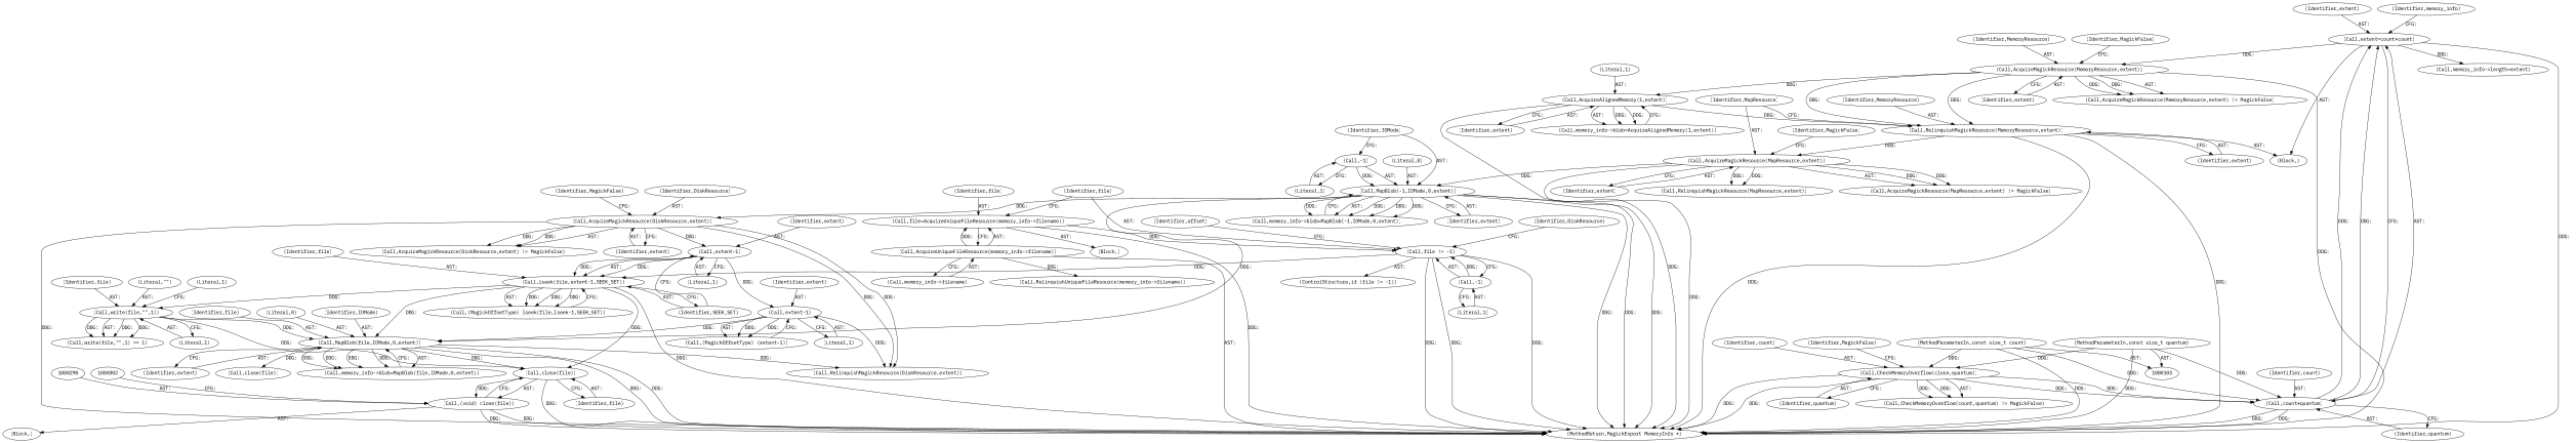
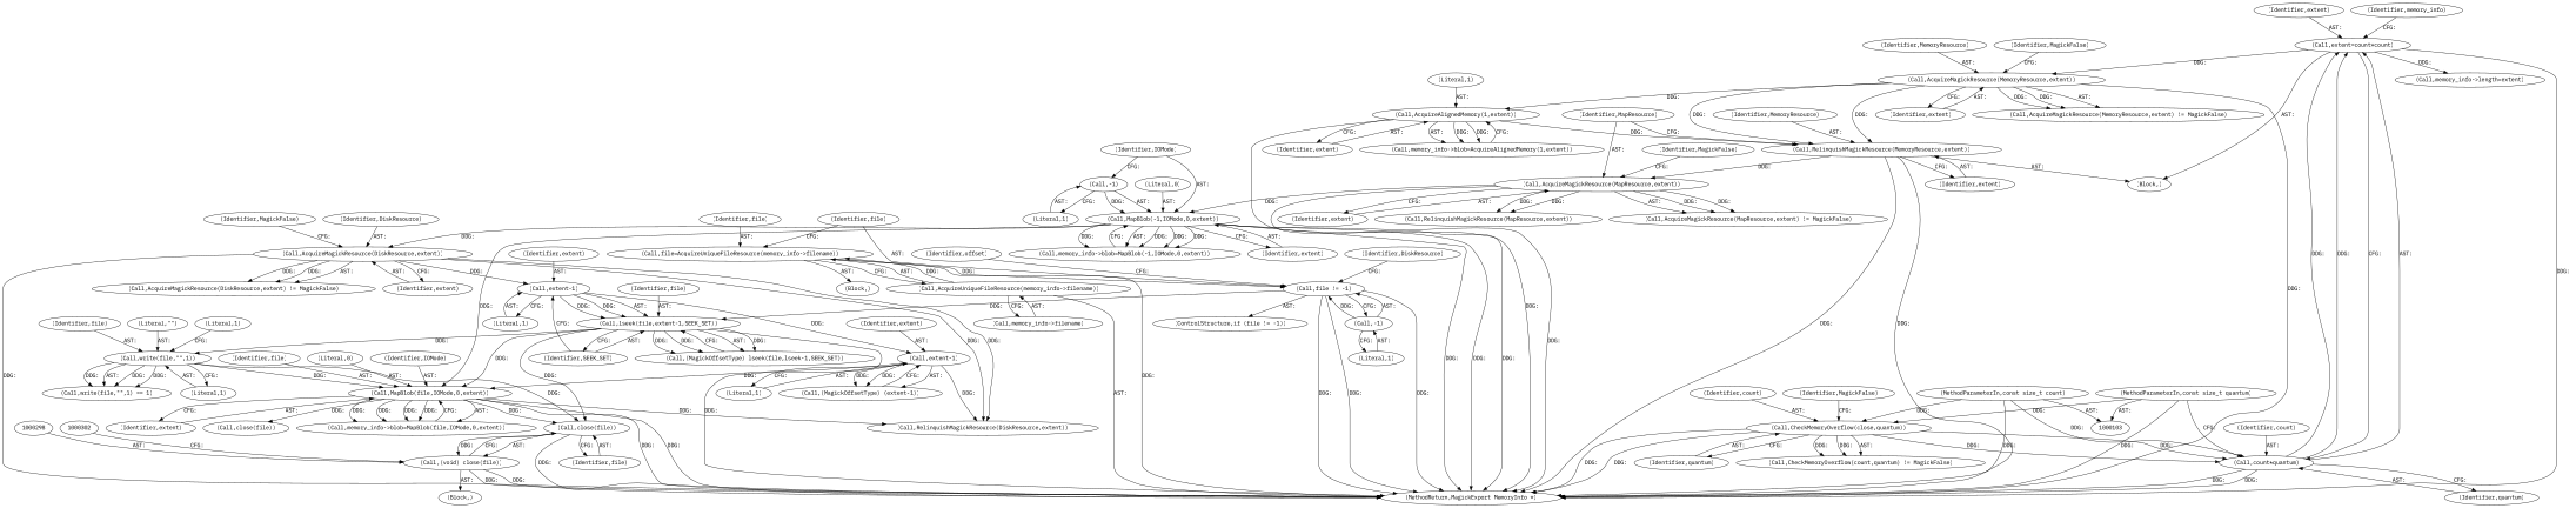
  digraph {
    fontname="IBM Plex Mono"
    node [fontname="IBM Plex Mono"]
    edge [fontname="IBM Plex Mono"]
    n1 [label="(Call,close(file))"]
    n2 [label="(Call,(void) close(file))"]
    n3 [label="(Identifier,file)"]
    n4 [label="(MethodReturn,MagickExport MemoryInfo *)"]
    n5 [label="(Block,)"]
    n6 [label="(Call,MapBlob(file,IOMode,0,extent))"]
    n7 [label="(Call,memory_info->blob=MapBlob(file,IOMode,0,extent))"]
    n8 [label="(Identifier,extent)"]
    n9 [label="(Call,close(file))"]
    n10 [label="(Call,RelinquishMagickResource(DiskResource,extent))"]
    n11 [label="(Call,write(file,\"\",1))"]
    n12 [label="(Call,write(file,\"\",1) == 1)"]
    n13 [label="(Literal,1)"]
    n14 [label="(Call,lseek(file,extent-1,SEEK_SET))"]
    n15 [label="(Identifier,SEEK_SET)"]
    n16 [label="(Call,(MagickOffsetType) lseek(file,lseek-1,SEEK_SET))"]
    n17 [label="(Call,extent-1)"]
    n18 [label="(Call,file != -1)"]
    n19 [label="(Call,-1)"]
    n20 [label="(ControlStructure,if (file != -1))"]
    n21 [label="(Literal,1)"]
    n22 [label="(Call,file=AcquireUniqueFileResource(memory_info->filename))"]
    n23 [label="(Call,AcquireUniqueFileResource(memory_info->filename))"]
    n24 [label="(Block,)"]
-   n25 [label="(Call,RelinquishUniqueFileResource(memory_info->filename))"]
    n26 [label="(Call,memory_info->filename)"]
    n27 [label="(Call,extent-1)"]
    n28 [label="(Literal,1)"]
    n29 [label="(Literal,1)"]
    n30 [label="(Call,(MagickOffsetType) (extent-1))"]
    n31 [label="(Call,AcquireMagickResource(DiskResource,extent))"]
    n32 [label="(Call,AcquireMagickResource(DiskResource,extent) != MagickFalse)"]
    n33 [label="(Identifier,extent)"]
    n34 [label="(Call,MapBlob(-1,IOMode,0,extent))"]
    n35 [label="(Call,memory_info->blob=MapBlob(-1,IOMode,0,extent))"]
    n36 [label="(Identifier,extent)"]
    n37 [label="(Call,-1)"]
    n38 [label="(Literal,1)"]
    n39 [label="(Call,AcquireMagickResource(MapResource,extent))"]
    n40 [label="(Identifier,extent)"]
    n41 [label="(Call,AcquireMagickResource(MapResource,extent) != MagickFalse)"]
    n42 [label="(Call,RelinquishMagickResource(MapResource,extent))"]
    n43 [label="(Call,RelinquishMagickResource(MemoryResource,extent))"]
    n44 [label="(Identifier,extent)"]
    n45 [label="(Block,)"]
    n46 [label="(Call,AcquireMagickResource(MemoryResource,extent))"]
    n47 [label="(Call,AcquireAlignedMemory(1,extent))"]
    n48 [label="(Identifier,extent)"]
    n49 [label="(Call,AcquireMagickResource(MemoryResource,extent) != MagickFalse)"]
    n50 [label="(Identifier,extent)"]
    n51 [label="(Call,memory_info->blob=AcquireAlignedMemory(1,extent))"]
    n52 [label="(Call,extent=count*count)"]
    n53 [label="(Call,count*quantum)"]
    n54 [label="(Call,memory_info->length=extent)"]
    n55 [label="(Identifier,quantum)"]
    n56 [label="(Call,CheckMemoryOverflow(close,quantum))"]
    n57 [label="(Call,CheckMemoryOverflow(count,quantum) != MagickFalse)"]
    n58 [label="(Identifier,quantum)"]
    n59 [label="(MethodParameterIn,const size_t count)"]
    1000103
    n61 [label="(MethodParameterIn,const size_t quantum)"]
    n62 [label="(Identifier,file)"]
    n63 [label="(Identifier,offset)"]
    n64 [label="(Identifier,file)"]
    n65 [label="(Literal,\"\")"]
    n66 [label="(Identifier,file)"]
    n67 [label="(Identifier,file)"]
    n68 [label="(Identifier,extent)"]
    n69 [label="(Identifier,MagickFalse)"]
    n70 [label="(Identifier,MagickFalse)"]
    n71 [label="(Identifier,extent)"]
    n72 [label="(Literal,0)"]
    n73 [label="(Identifier,count)"]
    n74 [label="(Identifier,MemoryResource)"]
    n75 [label="(Identifier,MemoryResource)"]
    n76 [label="(Literal,0)"]
    n77 [label="(Identifier,extent)"]
    n78 [label="(Literal,1)"]
    n79 [label="(Identifier,DiskResource)"]
    n80 [label="(Identifier,IOMode)"]
    n81 [label="(Identifier,MapResource)"]
    n82 [label="(Identifier,count)"]
    n83 [label="(Identifier,memory_info)"]
    n84 [label="(Identifier,MagickFalse)"]
    n85 [label="(Identifier,file)"]
    n86 [label="(Literal,1)"]
    n87 [label="(Identifier,MagickFalse)"]
    n88 [label="(Identifier,IOMode)"]
    n89 [label="(Identifier,DiskResource)"]
    1000298
    1000302
    n1 -> n2 [label="AST: "]
    n1 -> n2 [label="DDG: "]
    n1 -> n3 [label="CFG: "]
    n1 -> n4 [label="DDG: "]
    n2 -> n1 [label="CFG: "]
    n2 -> n4 [label="DDG: "]
    n2 -> n4 [label="DDG: "]
    n2 -> n5 [label="AST: "]
    n3 -> n1 [label="AST: "]
    n6 -> n1 [label="DDG: "]
    n6 -> n4 [label="DDG: "]
    n6 -> n4 [label="DDG: "]
    n6 -> n7 [label="AST: "]
    n6 -> n7 [label="DDG: "]
    n6 -> n7 [label="DDG: "]
    n6 -> n7 [label="DDG: "]
    n6 -> n7 [label="DDG: "]
    n6 -> n8 [label="CFG: "]
    n6 -> n9 [label="DDG: "]
    n6 -> n10 [label="DDG: "]
    n7 -> n6 [label="CFG: "]
    n8 -> n6 [label="AST: "]
    n11 -> n1 [label="DDG: "]
    n11 -> n6 [label="DDG: "]
    n11 -> n12 [label="AST: "]
    n11 -> n12 [label="DDG: "]
    n11 -> n12 [label="DDG: "]
    n11 -> n12 [label="DDG: "]
    n11 -> n13 [label="CFG: "]
    n13 -> n11 [label="AST: "]
    n14 -> n1 [label="DDG: "]
    n14 -> n4 [label="DDG: "]
    n14 -> n6 [label="DDG: "]
    n14 -> n11 [label="DDG: "]
    n14 -> n15 [label="CFG: "]
    n14 -> n16 [label="AST: "]
    n14 -> n16 [label="DDG: "]
    n14 -> n16 [label="DDG: "]
    n14 -> n16 [label="DDG: "]
    n15 -> n14 [label="AST: "]
    n15 -> n17 [label="CFG: "]
    n16 -> n14 [label="CFG: "]
    n17 -> n14 [label="AST: "]
    n17 -> n14 [label="DDG: "]
    n17 -> n14 [label="DDG: "]
    n17 -> n27 [label="DDG: "]
    n17 -> n28 [label="CFG: "]
    n18 -> n4 [label="DDG: "]
    n18 -> n4 [label="DDG: "]
    n18 -> n4 [label="DDG: "]
    n18 -> n14 [label="DDG: "]
    n18 -> n19 [label="CFG: "]
    n18 -> n20 [label="AST: "]
    n19 -> n18 [label="AST: "]
    n19 -> n18 [label="DDG: "]
    n19 -> n21 [label="CFG: "]
    n21 -> n19 [label="AST: "]
    n22 -> n4 [label="DDG: "]
    n22 -> n18 [label="DDG: "]
    n22 -> n23 [label="CFG: "]
    n22 -> n24 [label="AST: "]
    n23 -> n4 [label="AST: "]
    n23 -> n22 [label="AST: "]
    n23 -> n22 [label="DDG: "]
-   n23 -> n25 [label="DDG: "]
    n23 -> n26 [label="CFG: "]
    n26 -> n23 [label="AST: "]
    n27 -> n6 [label="DDG: "]
    n27 -> n10 [label="DDG: "]
    n27 -> n29 [label="CFG: "]
    n27 -> n30 [label="AST: "]
    n27 -> n30 [label="DDG: "]
    n27 -> n30 [label="DDG: "]
    n28 -> n17 [label="AST: "]
    n29 -> n27 [label="AST: "]
    n30 -> n27 [label="CFG: "]
    n31 -> n4 [label="DDG: "]
    n31 -> n10 [label="DDG: "]
    n31 -> n10 [label="DDG: "]
    n31 -> n17 [label="DDG: "]
    n31 -> n32 [label="AST: "]
    n31 -> n32 [label="DDG: "]
    n31 -> n32 [label="DDG: "]
    n31 -> n33 [label="CFG: "]
    n33 -> n31 [label="AST: "]
    n34 -> n4 [label="DDG: "]
    n34 -> n4 [label="DDG: "]
    n34 -> n4 [label="DDG: "]
    n34 -> n6 [label="DDG: "]
    n34 -> n31 [label="DDG: "]
    n34 -> n35 [label="AST: "]
    n34 -> n35 [label="DDG: "]
    n34 -> n35 [label="DDG: "]
    n34 -> n35 [label="DDG: "]
    n34 -> n35 [label="DDG: "]
    n34 -> n36 [label="CFG: "]
    n35 -> n34 [label="CFG: "]
    n36 -> n34 [label="AST: "]
    n37 -> n34 [label="AST: "]
    n37 -> n34 [label="DDG: "]
    n37 -> n38 [label="CFG: "]
    n38 -> n37 [label="AST: "]
    n39 -> n4 [label="DDG: "]
    n39 -> n34 [label="DDG: "]
    n39 -> n40 [label="CFG: "]
    n39 -> n41 [label="AST: "]
    n39 -> n41 [label="DDG: "]
    n39 -> n41 [label="DDG: "]
    n39 -> n42 [label="DDG: "]
    n39 -> n42 [label="DDG: "]
    n40 -> n39 [label="AST: "]
    n43 -> n4 [label="DDG: "]
    n43 -> n4 [label="DDG: "]
    n43 -> n39 [label="DDG: "]
    n43 -> n44 [label="CFG: "]
    n43 -> n45 [label="AST: "]
    n44 -> n43 [label="AST: "]
    n46 -> n4 [label="DDG: "]
    n46 -> n43 [label="DDG: "]
    n46 -> n43 [label="DDG: "]
    n46 -> n47 [label="DDG: "]
    n46 -> n48 [label="CFG: "]
    n46 -> n49 [label="AST: "]
    n46 -> n49 [label="DDG: "]
    n46 -> n49 [label="DDG: "]
    n47 -> n4 [label="DDG: "]
    n47 -> n43 [label="DDG: "]
    n47 -> n50 [label="CFG: "]
    n47 -> n51 [label="AST: "]
    n47 -> n51 [label="DDG: "]
    n47 -> n51 [label="DDG: "]
    n48 -> n46 [label="AST: "]
    n50 -> n47 [label="AST: "]
    n51 -> n47 [label="CFG: "]
    n52 -> n4 [label="DDG: "]
    n52 -> n45 [label="AST: "]
    n52 -> n46 [label="DDG: "]
    n52 -> n53 [label="CFG: "]
    n52 -> n54 [label="DDG: "]
    n53 -> n4 [label="DDG: "]
    n53 -> n4 [label="DDG: "]
    n53 -> n52 [label="AST: "]
    n53 -> n52 [label="DDG: "]
    n53 -> n52 [label="DDG: "]
    n53 -> n55 [label="CFG: "]
    n55 -> n53 [label="AST: "]
    n56 -> n4 [label="DDG: "]
    n56 -> n4 [label="DDG: "]
    n56 -> n53 [label="DDG: "]
    n56 -> n53 [label="DDG: "]
    n56 -> n57 [label="AST: "]
    n56 -> n57 [label="DDG: "]
    n56 -> n57 [label="DDG: "]
    n56 -> n58 [label="CFG: "]
    n58 -> n56 [label="AST: "]
    n59 -> n4 [label="DDG: "]
    n59 -> n53 [label="DDG: "]
    n59 -> n56 [label="DDG: "]
    n59 -> 1000103 [label="AST: "]
    n61 -> n4 [label="DDG: "]
-   n61 -> n53 [label="DDG: "]
+   n61 -> n53 [label="CFG: "]
    n61 -> n56 [label="DDG: "]
    n61 -> 1000103 [label="AST: "]
    n62 -> n14 [label="AST: "]
    n63 -> n18 [label="CFG: "]
    n64 -> n22 [label="AST: "]
    n65 -> n11 [label="AST: "]
    n66 -> n6 [label="AST: "]
    n67 -> n18 [label="AST: "]
    n67 -> n22 [label="CFG: "]
    n68 -> n52 [label="AST: "]
    n69 -> n31 [label="CFG: "]
    n70 -> n46 [label="CFG: "]
    n71 -> n27 [label="AST: "]
    n72 -> n6 [label="AST: "]
    n73 -> n53 [label="AST: "]
    n74 -> n46 [label="AST: "]
    n75 -> n43 [label="AST: "]
    n76 -> n34 [label="AST: "]
    n77 -> n17 [label="AST: "]
    n78 -> n11 [label="CFG: "]
    n79 -> n18 [label="CFG: "]
    n80 -> n34 [label="AST: "]
    n80 -> n37 [label="CFG: "]
    n81 -> n39 [label="AST: "]
    n81 -> n43 [label="CFG: "]
    n82 -> n56 [label="AST: "]
    n83 -> n52 [label="CFG: "]
    n84 -> n39 [label="CFG: "]
    n85 -> n11 [label="AST: "]
    n86 -> n47 [label="AST: "]
    n87 -> n56 [label="CFG: "]
    n88 -> n6 [label="AST: "]
    n89 -> n31 [label="AST: "]
    1000298 -> n2 [label="AST: "]
    1000302 -> n2 [label="CFG: "]
  }
